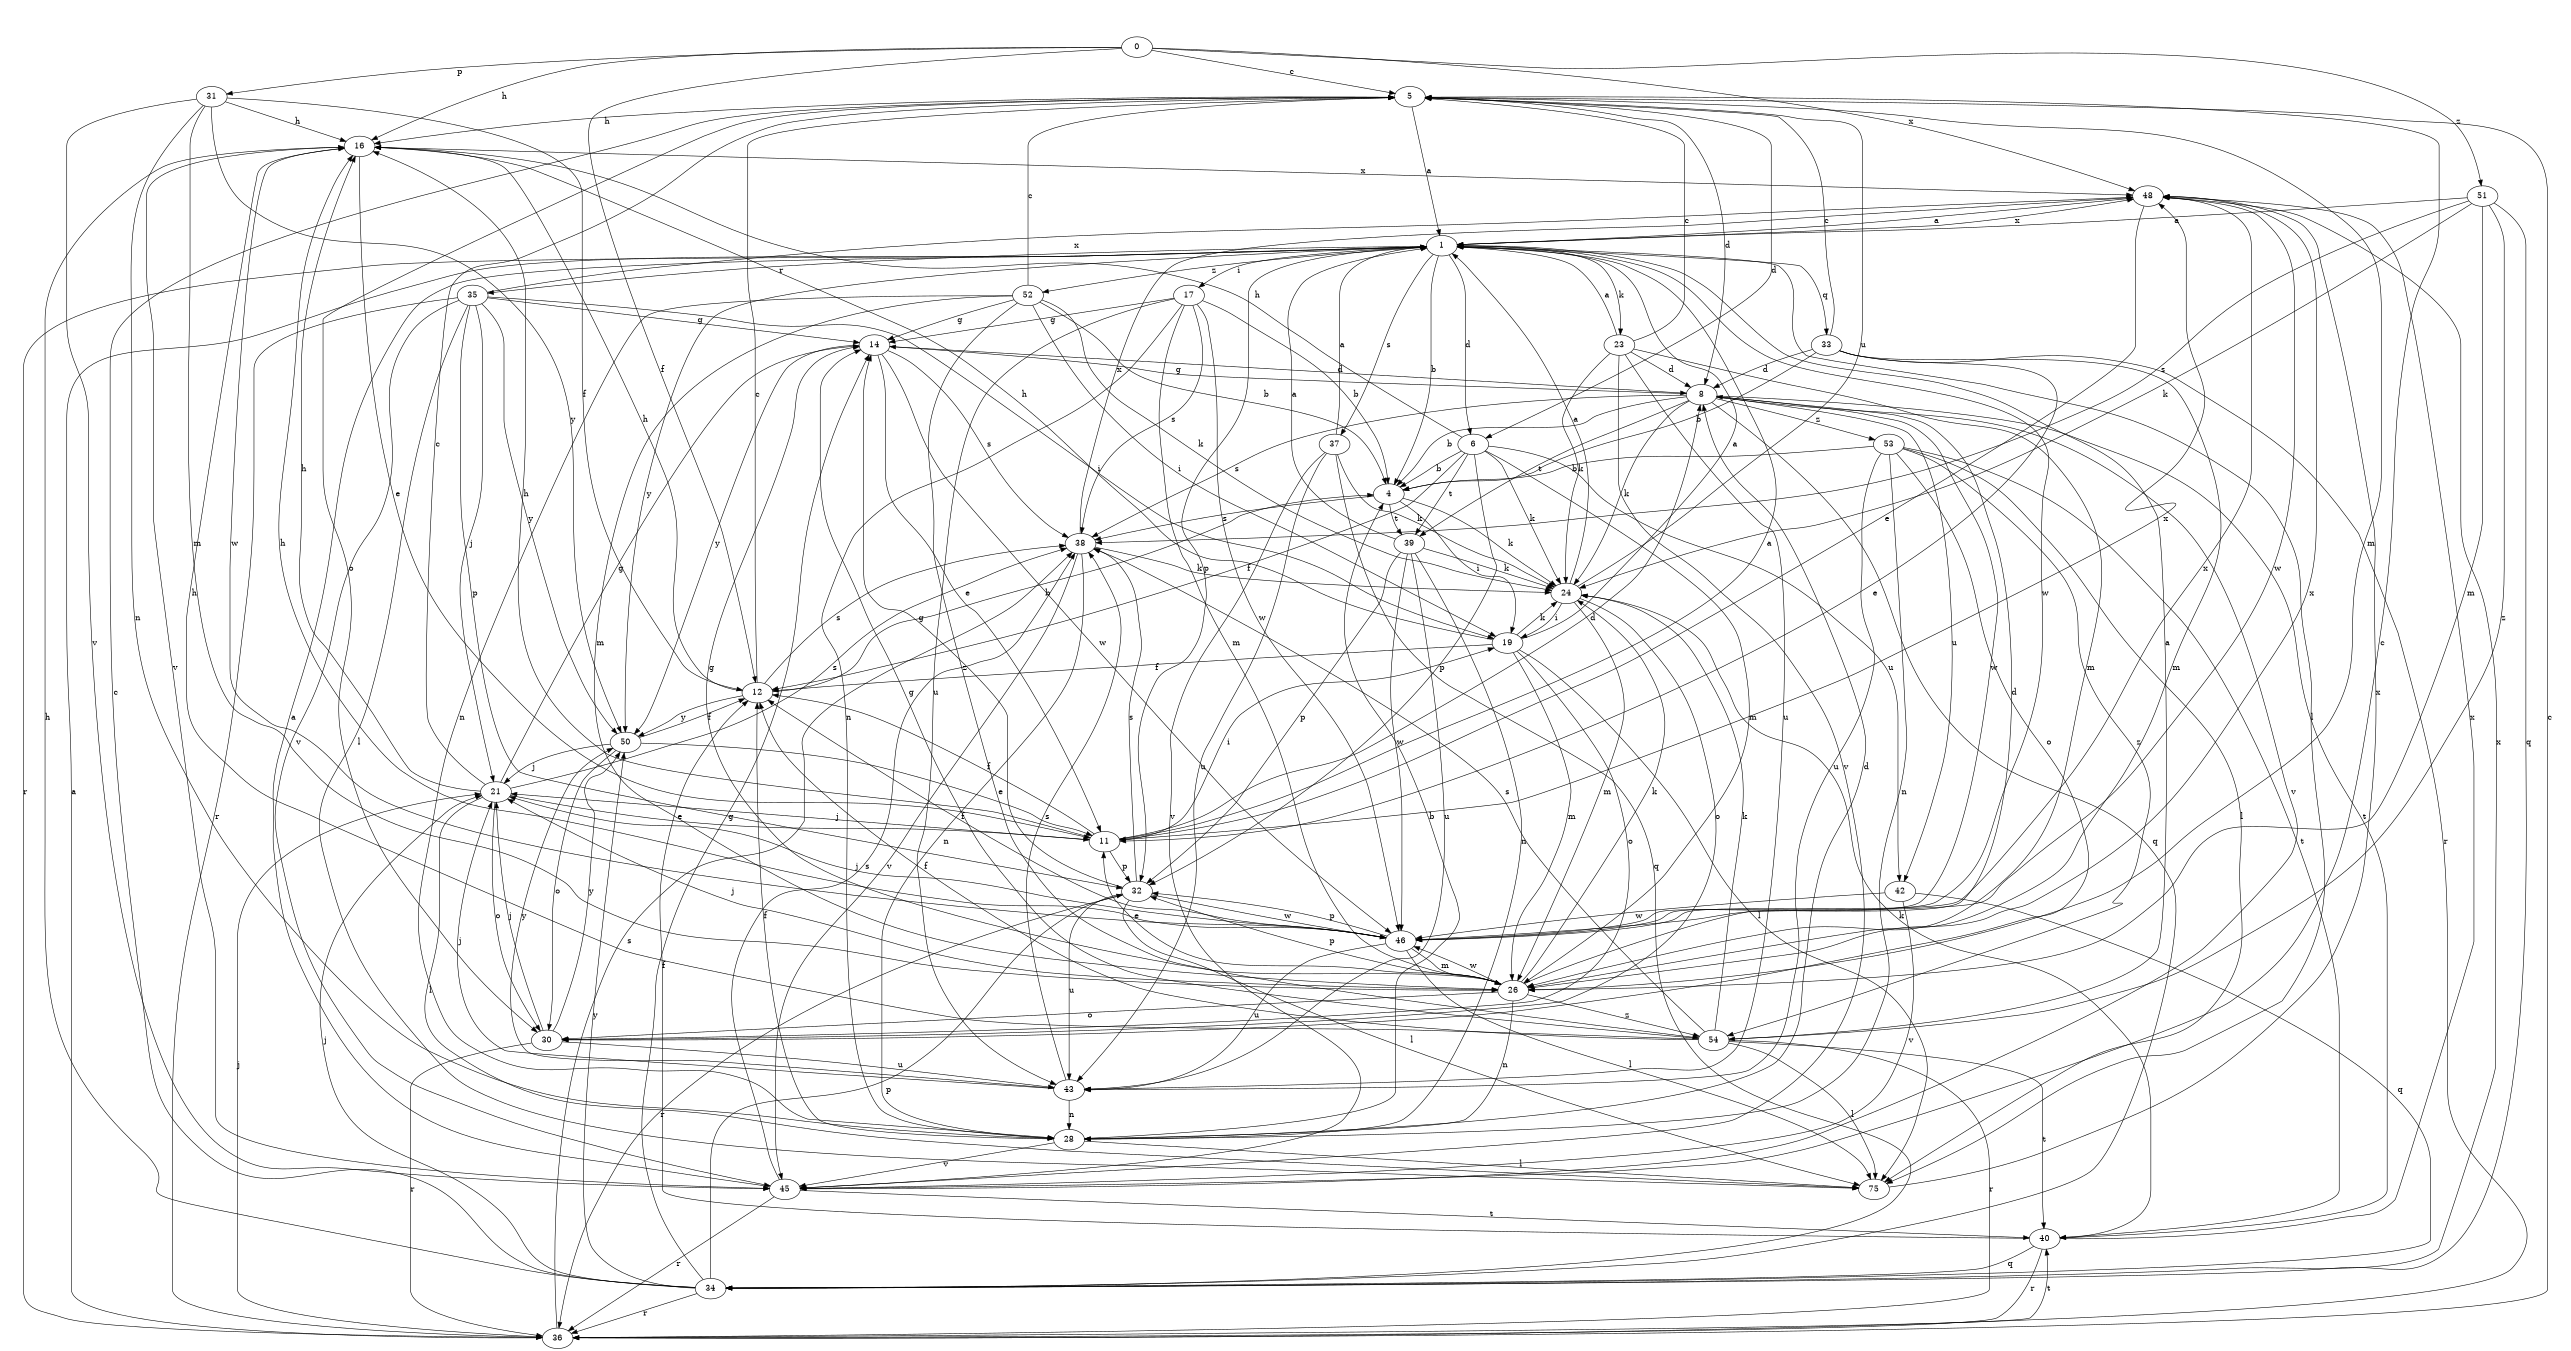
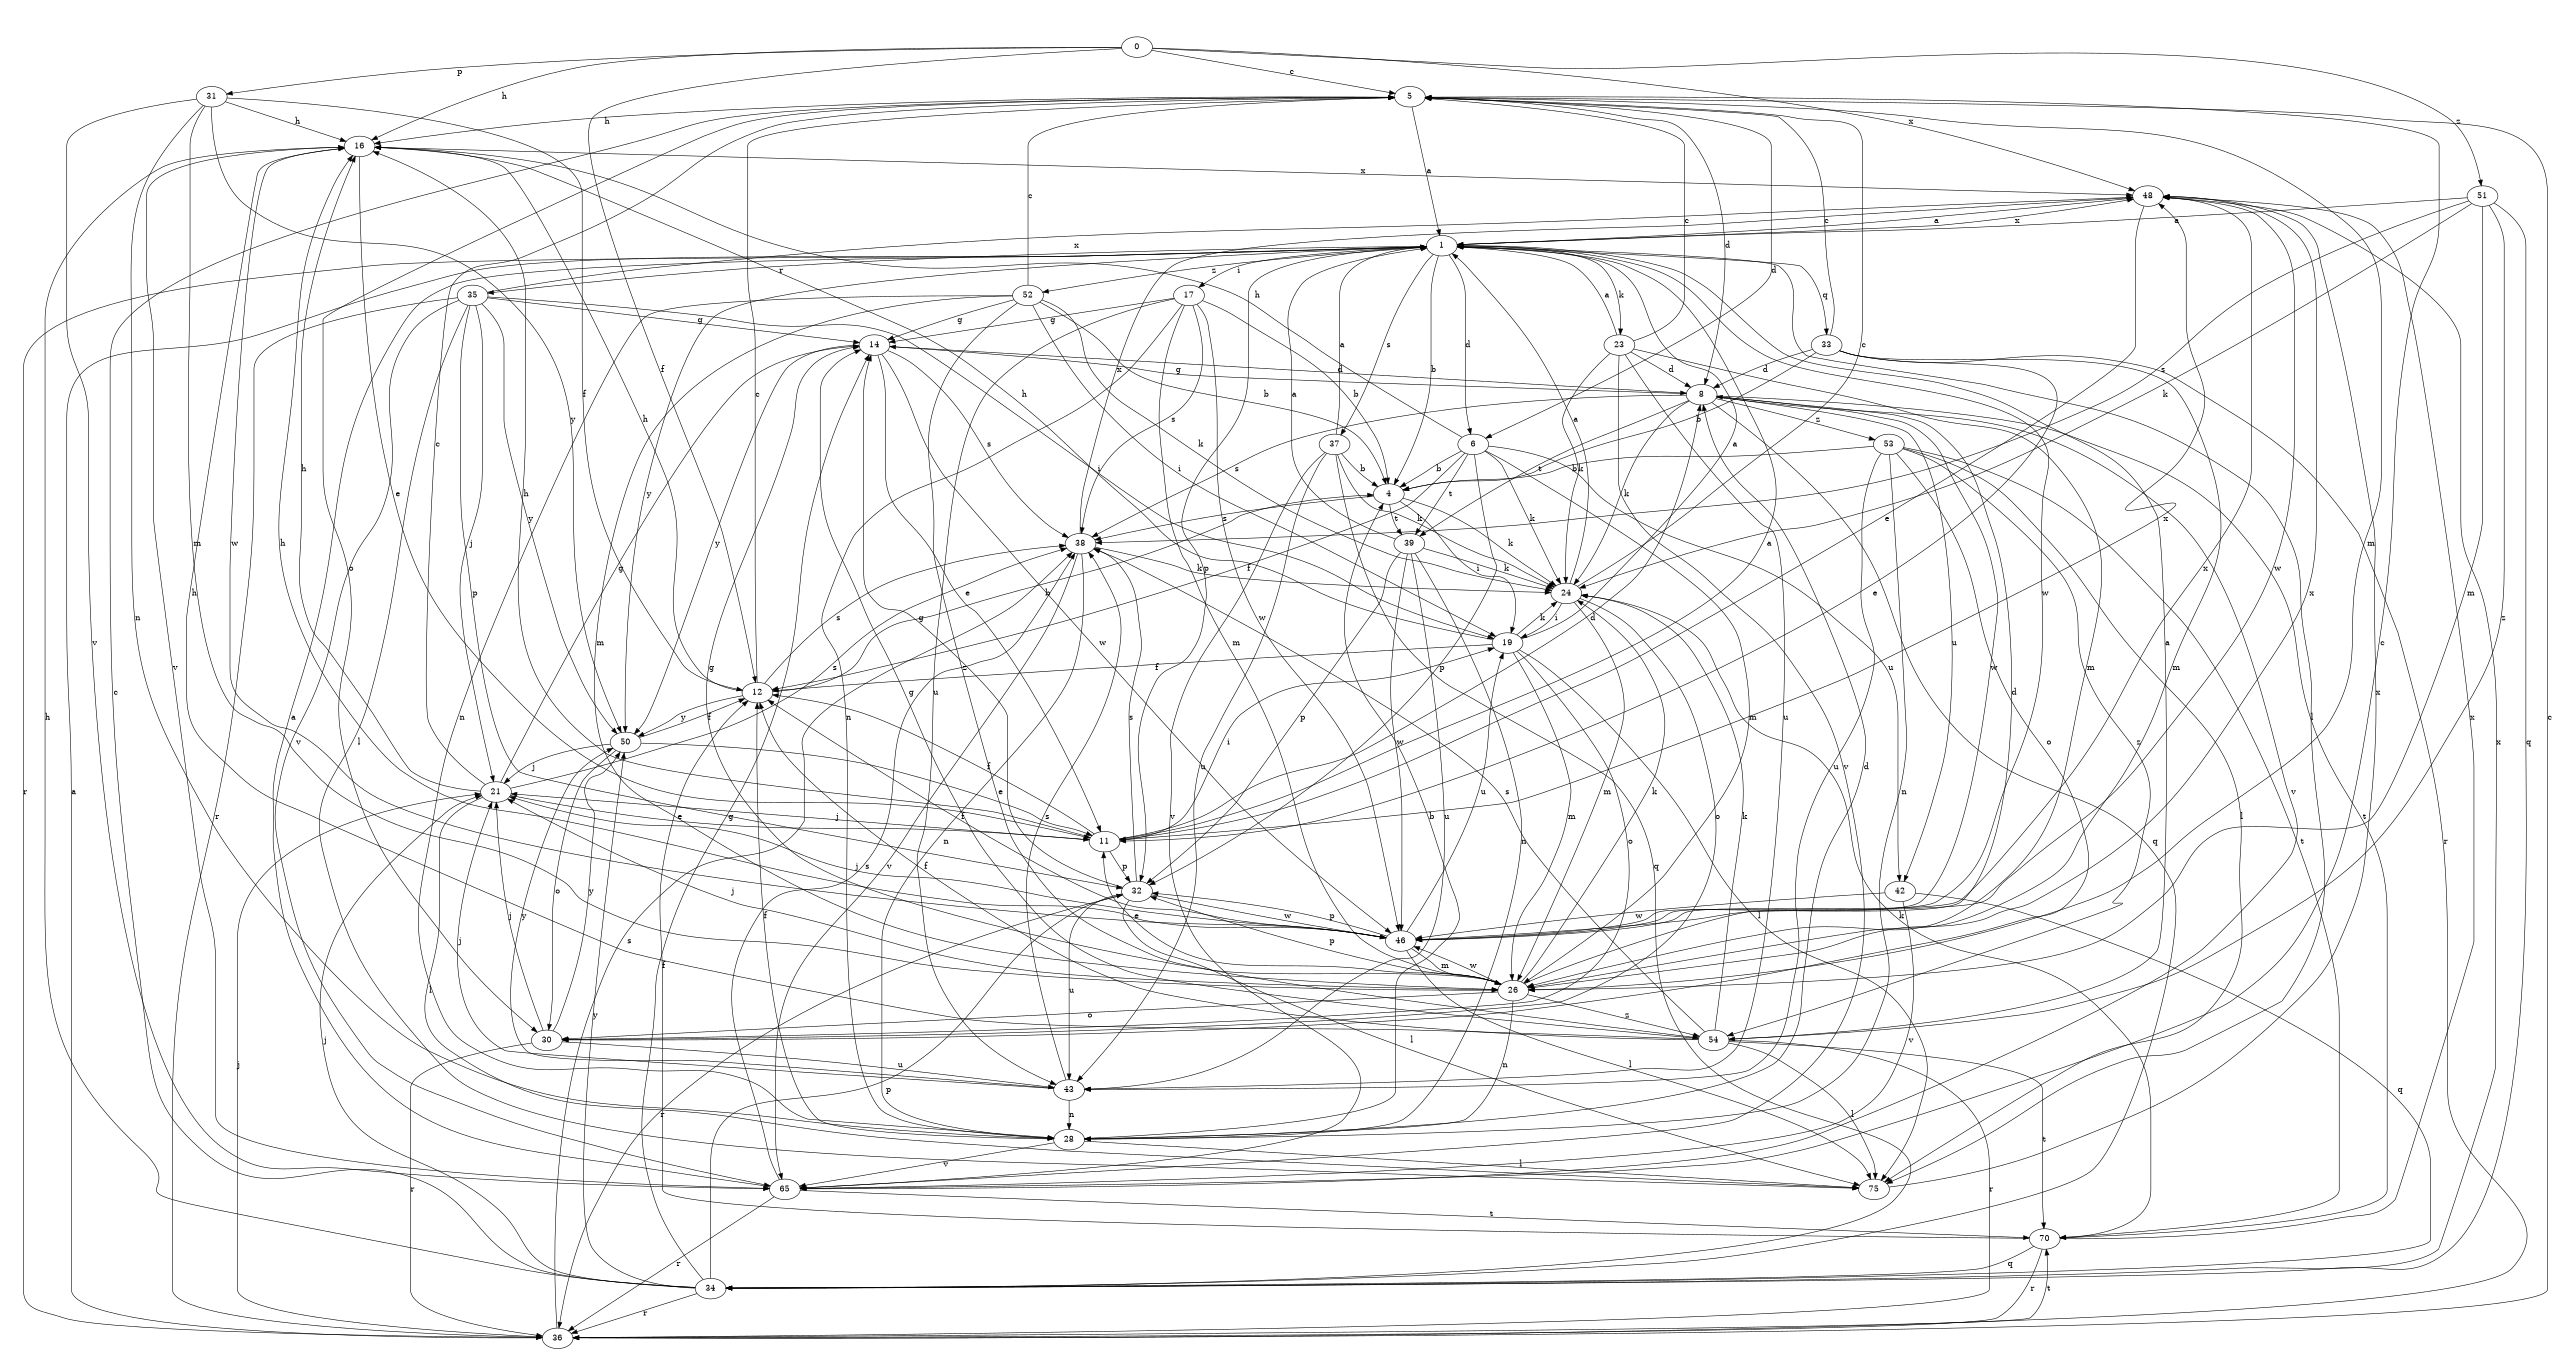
  strict digraph {
    0
    5
    12
    16
    31
    48
    51
    1
    6
    8
    26
    30
    4
    50
    38
    46
-   45
+   45 [label=65]
    11
    28
    24
    34
    54
    17
    23
    n25 [label=75]
    32
    33
    35
    36
    37
    52
    19
    39
    42
    14
    43
    21
-   40
+   40 [label=70]
    53
    0 -> 5 [label=c]
    0 -> 12 [label=f]
    0 -> 16 [label=h]
    0 -> 31 [label=p]
    0 -> 48 [label=x]
    0 -> 51 [label=z]
    5 -> 16 [label=h]
    5 -> 1 [label=a]
    5 -> 6 [label=d]
    5 -> 8 [label=d]
    5 -> 26 [label=m]
    5 -> 30 [label=o]
    12 -> 5 [label=c]
    12 -> 16 [label=h]
    12 -> 4 [label=b]
    12 -> 50 [label=y]
    12 -> 38 [label=s]
    16 -> 48 [label=x]
    16 -> 46 [label=w]
    16 -> 45 [label=v]
    16 -> 11 [label=e]
    31 -> 12 [label=f]
    31 -> 16 [label=h]
    31 -> 26 [label=m]
    31 -> 50 [label=y]
    31 -> 45 [label=v]
    31 -> 28 [label=n]
    48 -> 1 [label=a]
    48 -> 46 [label=w]
    48 -> 11 [label=e]
    51 -> 1 [label=a]
    51 -> 26 [label=m]
    51 -> 38 [label=s]
    51 -> 24 [label=k]
    51 -> 34 [label=q]
    51 -> 54 [label=z]
    1 -> 48 [label=x]
    1 -> 6 [label=d]
    1 -> 4 [label=b]
    1 -> 50 [label=y]
    1 -> 46 [label=w]
    1 -> 17 [label=i]
    1 -> 23 [label=k]
    1 -> n25 [label=l]
    1 -> 32 [label=p]
    1 -> 33 [label=q]
    1 -> 35 [label=r]
    1 -> 36 [label=r]
    1 -> 37 [label=s]
    1 -> 52 [label=z]
    6 -> 12 [label=f]
    6 -> 16 [label=h]
    6 -> 26 [label=m]
    6 -> 4 [label=b]
    6 -> 24 [label=k]
    6 -> 32 [label=p]
    6 -> 39 [label=t]
    6 -> 42 [label=u]
    8 -> 38 [label=s]
    8 -> 46 [label=w]
    8 -> 45 [label=v]
    8 -> 24 [label=k]
    8 -> 34 [label=q]
    8 -> 39 [label=t]
    8 -> 42 [label=u]
    8 -> 14 [label=g]
    8 -> 40 [label=t]
    8 -> 53 [label=z]
    26 -> 48 [label=x]
    26 -> 8 [label=d]
    26 -> 30 [label=o]
    26 -> 46 [label=w]
    26 -> 11 [label=e]
    26 -> 28 [label=n]
    26 -> 24 [label=k]
    26 -> 54 [label=z]
    26 -> 32 [label=p]
    26 -> 14 [label=g]
    26 -> 21 [label=j]
    30 -> 50 [label=y]
    30 -> 36 [label=r]
    30 -> 43 [label=u]
    30 -> 21 [label=j]
    4 -> 38 [label=s]
    4 -> 24 [label=k]
    4 -> 19 [label=i]
    4 -> 39 [label=t]
    50 -> 12 [label=f]
    50 -> 30 [label=o]
    50 -> 11 [label=e]
    50 -> 21 [label=j]
    38 -> 48 [label=x]
    38 -> 45 [label=v]
    38 -> 28 [label=n]
    38 -> 24 [label=k]
    46 -> 12 [label=f]
    46 -> 16 [label=h]
    46 -> 48 [label=x]
    46 -> 26 [label=m]
    46 -> n25 [label=l]
    46 -> 32 [label=p]
-   46 -> 43 [label=u]
+   46 -> 19 [label=u]
    46 -> 21 [label=j]
    45 -> 5 [label=c]
    45 -> 1 [label=a]
    45 -> 38 [label=s]
    45 -> 36 [label=r]
    45 -> 40 [label=t]
    11 -> 12 [label=f]
    11 -> 16 [label=h]
    11 -> 48 [label=x]
    11 -> 1 [label=a]
    11 -> 8 [label=d]
    11 -> 32 [label=p]
    11 -> 19 [label=i]
    11 -> 21 [label=j]
    28 -> 12 [label=f]
    28 -> 8 [label=d]
    28 -> 4 [label=b]
    28 -> 45 [label=v]
    28 -> n25 [label=l]
-   24 -> 5 [label=u]
+   24 -> 5 [label=c]
    24 -> 1 [label=a]
    24 -> 26 [label=m]
    24 -> 30 [label=o]
    24 -> 19 [label=i]
    34 -> 5 [label=c]
    34 -> 16 [label=h]
    34 -> 48 [label=x]
    34 -> 50 [label=y]
    34 -> 32 [label=p]
    34 -> 36 [label=r]
    34 -> 14 [label=g]
    34 -> 21 [label=j]
    54 -> 12 [label=f]
    54 -> 16 [label=h]
    54 -> 1 [label=a]
    54 -> 38 [label=s]
    54 -> 24 [label=k]
    54 -> n25 [label=l]
    54 -> 36 [label=r]
    54 -> 14 [label=g]
    54 -> 40 [label=t]
    17 -> 26 [label=m]
    17 -> 4 [label=b]
    17 -> 38 [label=s]
    17 -> 46 [label=w]
    17 -> 28 [label=n]
    17 -> 14 [label=g]
    17 -> 43 [label=u]
    23 -> 5 [label=c]
    23 -> 1 [label=a]
    23 -> 8 [label=d]
    23 -> 26 [label=m]
    23 -> 45 [label=v]
    23 -> 24 [label=k]
    23 -> 43 [label=u]
    n25 -> 48 [label=x]
    32 -> 38 [label=s]
    32 -> 46 [label=w]
    32 -> n25 [label=l]
    32 -> 36 [label=r]
    32 -> 14 [label=g]
    32 -> 43 [label=u]
    33 -> 5 [label=c]
    33 -> 8 [label=d]
    33 -> 26 [label=m]
    33 -> 4 [label=b]
    33 -> 11 [label=e]
    33 -> 36 [label=r]
    35 -> 48 [label=x]
    35 -> 50 [label=y]
    35 -> 45 [label=v]
    35 -> n25 [label=l]
    35 -> 32 [label=p]
    35 -> 36 [label=r]
    35 -> 19 [label=i]
    35 -> 14 [label=g]
    35 -> 21 [label=j]
    36 -> 5 [label=c]
    36 -> 1 [label=a]
    36 -> 38 [label=s]
    36 -> 21 [label=j]
    36 -> 40 [label=t]
    37 -> 1 [label=a]
-   8 -> 4 [label=b]
+   37 -> 4 [label=b]
    37 -> 45 [label=v]
    37 -> 24 [label=k]
    37 -> 34 [label=q]
    37 -> 43 [label=u]
    52 -> 5 [label=c]
    52 -> 26 [label=m]
    52 -> 4 [label=b]
    52 -> 28 [label=n]
    52 -> 24 [label=k]
    52 -> 54 [label=z]
    52 -> 19 [label=i]
    52 -> 14 [label=g]
    19 -> 12 [label=f]
    19 -> 16 [label=h]
    19 -> 1 [label=a]
    19 -> 26 [label=m]
    19 -> 30 [label=o]
    19 -> 24 [label=k]
    19 -> n25 [label=l]
    39 -> 1 [label=a]
    39 -> 46 [label=w]
    39 -> 28 [label=n]
    39 -> 24 [label=k]
    39 -> 32 [label=p]
    39 -> 43 [label=u]
    42 -> 46 [label=w]
    42 -> 45 [label=v]
    42 -> 34 [label=q]
    14 -> 8 [label=d]
    14 -> 50 [label=y]
    14 -> 38 [label=s]
    14 -> 46 [label=w]
    14 -> 11 [label=e]
    43 -> 50 [label=y]
    43 -> 38 [label=s]
    43 -> 28 [label=n]
    43 -> 21 [label=j]
    21 -> 5 [label=c]
    21 -> 16 [label=h]
-   21 -> 30 [label=o]
    21 -> 38 [label=s]
    21 -> 11 [label=e]
    21 -> n25 [label=l]
    21 -> 14 [label=g]
    40 -> 12 [label=f]
    40 -> 48 [label=x]
    40 -> 24 [label=k]
    40 -> 34 [label=q]
    40 -> 36 [label=r]
    53 -> 30 [label=o]
    53 -> 4 [label=b]
    53 -> 28 [label=n]
    53 -> 54 [label=z]
    53 -> n25 [label=l]
    53 -> 43 [label=u]
    53 -> 40 [label=t]
  }
